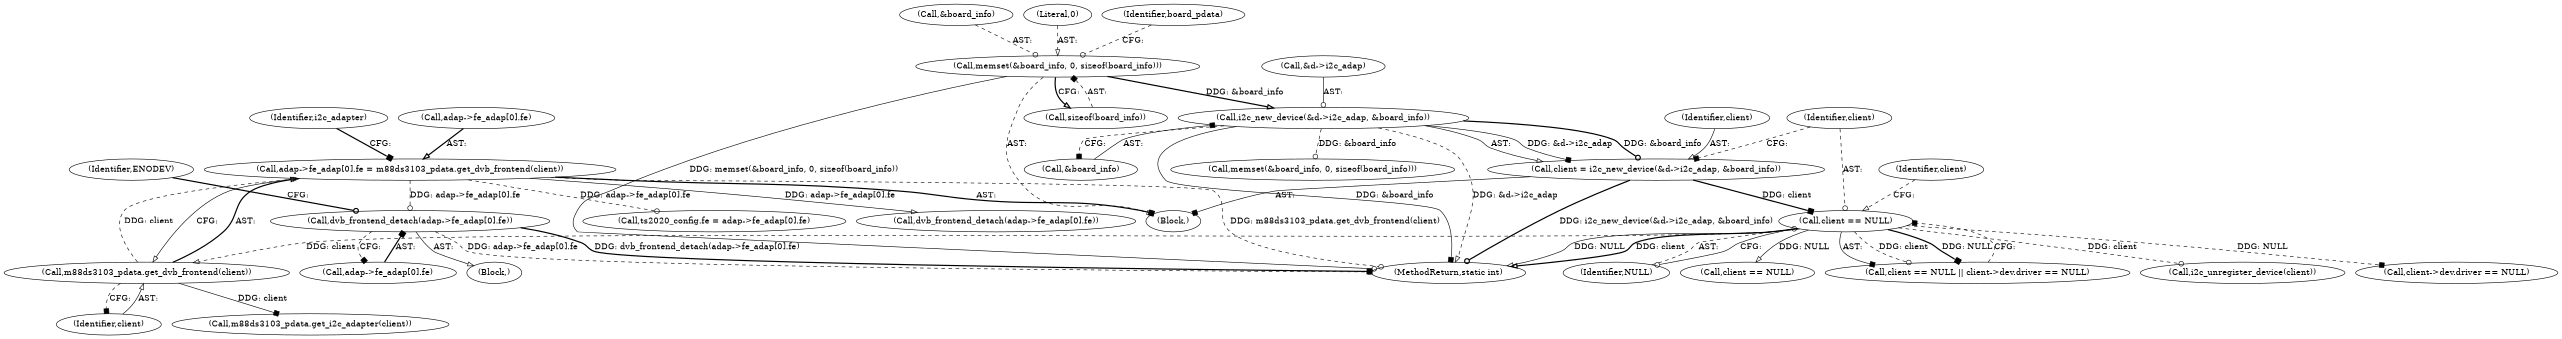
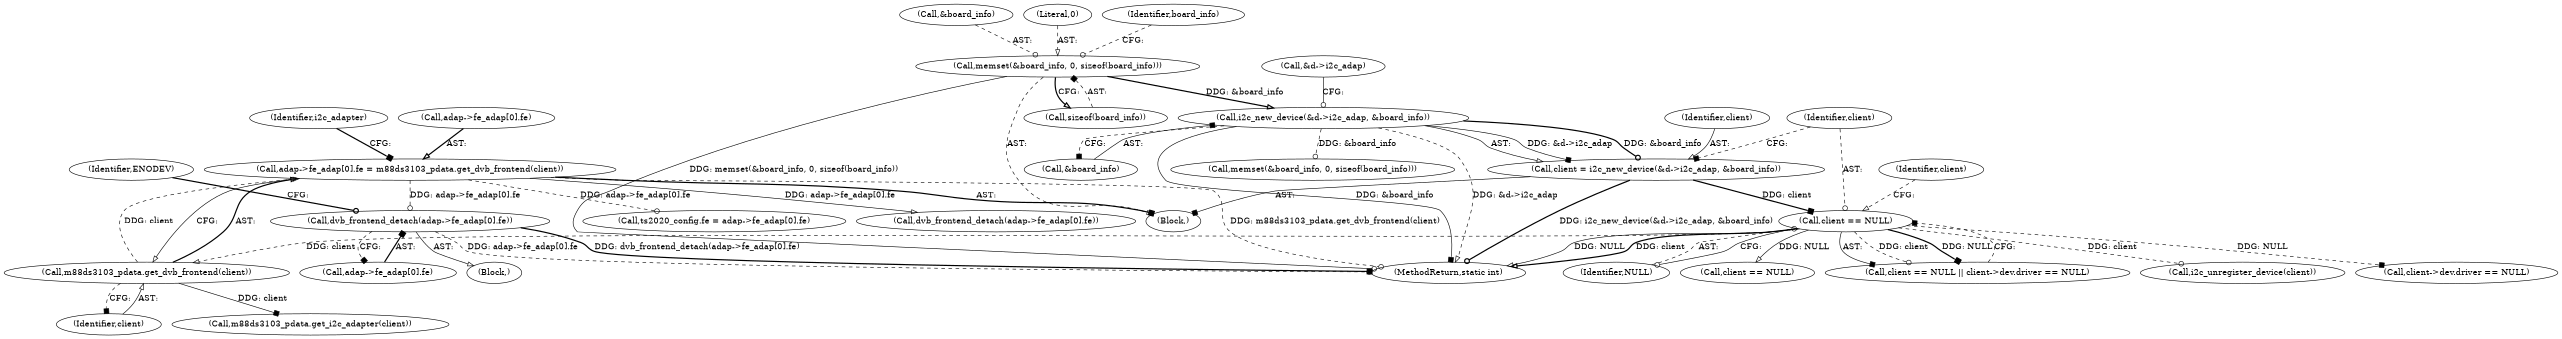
  digraph {
    edge [arrowhead=box style=dashed]
    n1 [label="(Call,dvb_frontend_detach(adap->fe_adap[0].fe))"]
    n2 [label="(Call,adap->fe_adap[0].fe)"]
    n3 [label="(MethodReturn,static int)"]
    n4 [label="(Block,)"]
    n5 [label="(Call,adap->fe_adap[0].fe = m88ds3103_pdata.get_dvb_frontend(client))"]
    n6 [label="(Call,m88ds3103_pdata.get_dvb_frontend(client))"]
    n7 [label="(Call,ts2020_config.fe = adap->fe_adap[0].fe)"]
    n8 [label="(Call,dvb_frontend_detach(adap->fe_adap[0].fe))"]
    n9 [label="(Block,)"]
    n10 [label="(Identifier,client)"]
    n11 [label="(Call,m88ds3103_pdata.get_i2c_adapter(client))"]
    n12 [label="(Call,client == NULL)"]
    n13 [label="(Call,client == NULL || client->dev.driver == NULL)"]
    n14 [label="(Call,i2c_unregister_device(client))"]
    n15 [label="(Call,client->dev.driver == NULL)"]
    n16 [label="(Identifier,NULL)"]
    n17 [label="(Call,client == NULL)"]
    n18 [label="(Call,client = i2c_new_device(&d->i2c_adap, &board_info))"]
    n19 [label="(Call,i2c_new_device(&d->i2c_adap, &board_info))"]
    n20 [label="(Call,&board_info)"]
    n21 [label="(Call,memset(&board_info, 0, sizeof(board_info)))"]
    n22 [label="(Call,memset(&board_info, 0, sizeof(board_info)))"]
    n23 [label="(Call,sizeof(board_info))"]
    n24 [label="(Call,&board_info)"]
    n25 [label="(Identifier,i2c_adapter)"]
    n26 [label="(Identifier,ENODEV)"]
    n27 [label="(Call,&d->i2c_adap)"]
    n28 [label="(Identifier,client)"]
    n29 [label="(Call,adap->fe_adap[0].fe)"]
    n30 [label="(Identifier,client)"]
    n31 [label="(Literal,0)"]
    n32 [label="(Identifier,client)"]
-   n33 [label="(Identifier,board_pdata)"]
+   n33 [label="(Identifier,board_info)"]
    n1 -> n2 [label="CFG: "]
    n1 -> n3 [label="DDG: dvb_frontend_detach(adap->fe_adap[0].fe)" style=bold]
    n1 -> n3 [arrowhead=odot label="DDG: adap->fe_adap[0].fe"]
    n1 -> n4 [arrowhead=onormal label="AST: " style=solid]
    n2 -> n1 [label="AST: " style=bold]
    n5 -> n1 [arrowhead=odot label="DDG: adap->fe_adap[0].fe"]
    n5 -> n3 [arrowhead=odot label="DDG: m88ds3103_pdata.get_dvb_frontend(client)"]
    n5 -> n6 [arrowhead=onormal label="CFG: " style=solid]
    n5 -> n7 [arrowhead=odot label="DDG: adap->fe_adap[0].fe"]
    n5 -> n8 [arrowhead=onormal label="DDG: adap->fe_adap[0].fe" style=solid]
    n5 -> n9 [label="AST: " style=bold]
    n6 -> n5 [arrowhead=onormal label="AST: " style=bold]
    n6 -> n5 [arrowhead=onormal label="DDG: client"]
    n6 -> n10 [label="CFG: "]
    n6 -> n11 [label="DDG: client" style=solid]
    n10 -> n6 [arrowhead=onormal label="AST: " style=solid]
    n12 -> n3 [arrowhead=onormal label="DDG: NULL" style=solid]
    n12 -> n3 [arrowhead=onormal label="DDG: client" style=bold]
    n12 -> n6 [arrowhead=onormal label="DDG: client"]
    n12 -> n13 [label="AST: " style=solid]
    n12 -> n13 [arrowhead=odot label="DDG: client"]
    n12 -> n13 [label="DDG: NULL" style=bold]
    n12 -> n14 [arrowhead=odot label="DDG: client"]
    n12 -> n15 [label="DDG: NULL"]
    n12 -> n16 [arrowhead=odot label="CFG: " style=solid]
    n12 -> n17 [arrowhead=onormal label="DDG: NULL" style=solid]
    n13 -> n12 [label="CFG: "]
    n16 -> n12 [arrowhead=odot label="AST: "]
    n18 -> n3 [arrowhead=odot label="DDG: i2c_new_device(&d->i2c_adap, &board_info)" style=bold]
    n18 -> n9 [label="AST: " style=solid]
    n18 -> n12 [label="DDG: client" style=bold]
    n19 -> n3 [label="DDG: &board_info" style=solid]
    n19 -> n3 [arrowhead=onormal label="DDG: &d->i2c_adap"]
    n19 -> n18 [arrowhead=onormal label="AST: " style=solid]
    n19 -> n18 [label="DDG: &d->i2c_adap" style=solid]
    n19 -> n18 [arrowhead=odot label="DDG: &board_info" style=bold]
    n19 -> n20 [label="CFG: "]
    n19 -> n21 [arrowhead=odot label="DDG: &board_info"]
    n20 -> n19 [label="AST: " style=solid]
    n22 -> n3 [arrowhead=odot label="DDG: memset(&board_info, 0, sizeof(board_info))" style=solid]
    n22 -> n9 [arrowhead=onormal label="AST: "]
    n22 -> n19 [arrowhead=onormal label="DDG: &board_info" style=bold]
    n22 -> n23 [arrowhead=onormal label="CFG: " style=bold]
    n23 -> n22 [label="AST: "]
    n24 -> n22 [arrowhead=odot label="AST: "]
    n25 -> n5 [label="CFG: " style=bold]
    n26 -> n1 [arrowhead=odot label="CFG: " style=bold]
-   n27 -> n19 [arrowhead=odot label="AST: " style=solid]
+   n27 -> n19 [arrowhead=odot label="CFG: " style=solid]
    n28 -> n12 [arrowhead=onormal label="CFG: "]
    n29 -> n5 [arrowhead=onormal label="AST: " style=bold]
    n30 -> n12 [arrowhead=odot label="AST: "]
    n30 -> n18 [label="CFG: "]
    n31 -> n22 [arrowhead=onormal label="AST: "]
    n32 -> n18 [arrowhead=onormal label="AST: " style=solid]
    n33 -> n22 [arrowhead=odot label="CFG: "]
  }
